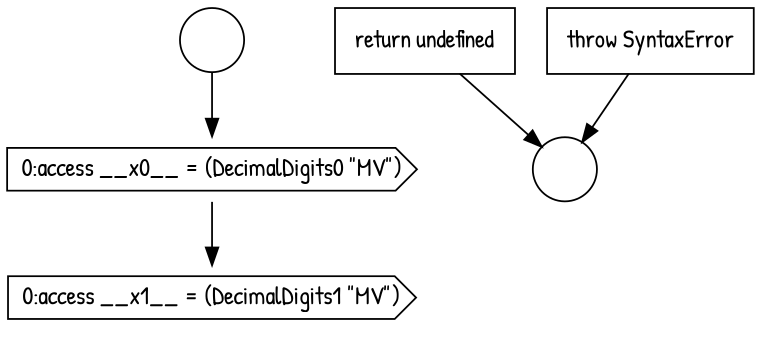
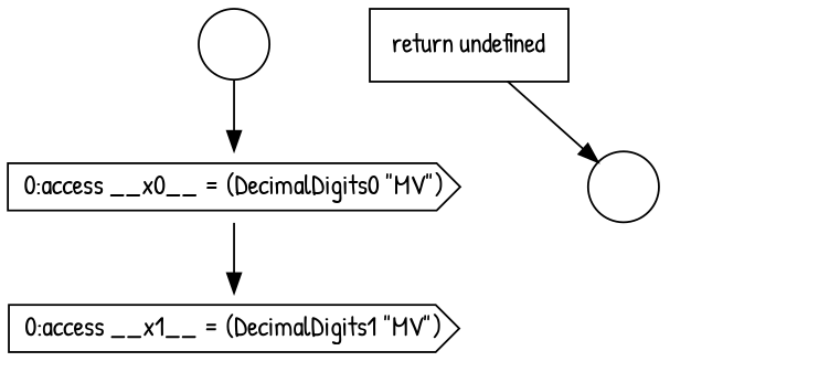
  digraph {
    fontname="Patrick Hand"
    node [color=black fillcolor=white fontname="Patrick Hand" shape=circle style=filled]
    edge [color=black fontname="Patrick Hand"]
    n1 [label=" "]
    n2 [label=<<font color="black">0:access __x0__ = (DecimalDigits0 &quot;MV&quot;)</font>> shape=cds]
    n3 [label=<<font color="black">0:access __x1__ = (DecimalDigits1 &quot;MV&quot;)</font>> shape=cds]
    n4 [label=<<font color="black">     <table border="0" cellborder="1" cellspacing="0" cellpadding="10">       <tr><td align="left">return undefined</td></tr>     </table>   </font>> margin=0 shape=none]
    n5 [label=" "]
-   n6 [label=<<font color="black">     <table border="0" cellborder="1" cellspacing="0" cellpadding="10">       <tr><td align="left">throw SyntaxError</td></tr>     </table>   </font>> margin=0 shape=none]
    n1 -> n2
    n2 -> n3
    n4 -> n5
-   n6 -> n5
  }
